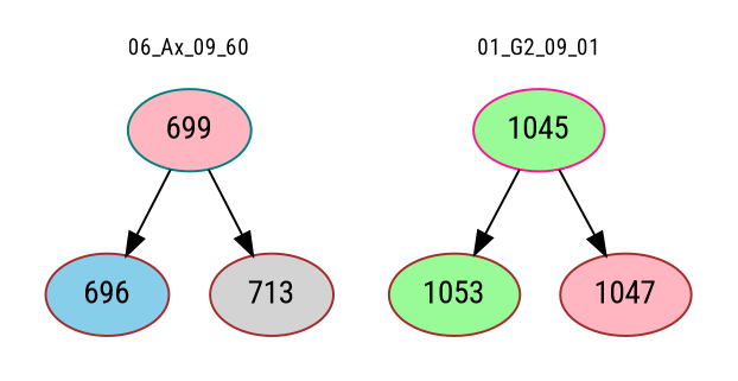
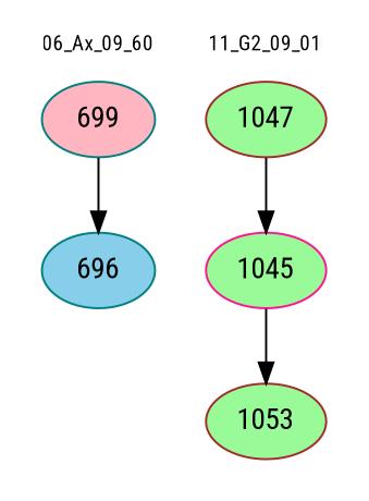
  digraph {
    fontname="Roboto Condensed"
    node [color=brown fillcolor=lightpink fontname="Roboto Condensed" style=filled]
    edge [color=black fontname="Roboto Condensed"]
    n1 [color=teal label=699]
-   n2 [fillcolor=skyblue label=696]
-   n3 [fillcolor=lightgrey label=713]
+   n2 [color=teal fillcolor=skyblue label=696]
    n4 [color=deeppink fillcolor=palegreen label=1045]
    n5 [fillcolor=palegreen label=1053]
-   n6 [label=1047]
+   n6 [fillcolor=palegreen label=1047]
    subgraph cluster_1 {
      color=white
      fontsize=10
      label="06_Ax_09_60"
      n1
      n2
-     n3
    }
    subgraph cluster_2 {
      color=white
      fontsize=10
-     label="01_G2_09_01"
+     label="11_G2_09_01"
      n4
      n5
      n6
    }
    n1 -> n2
-   n1 -> n3
    n4 -> n5
-   n4 -> n6
+   n6 -> n4
  }
